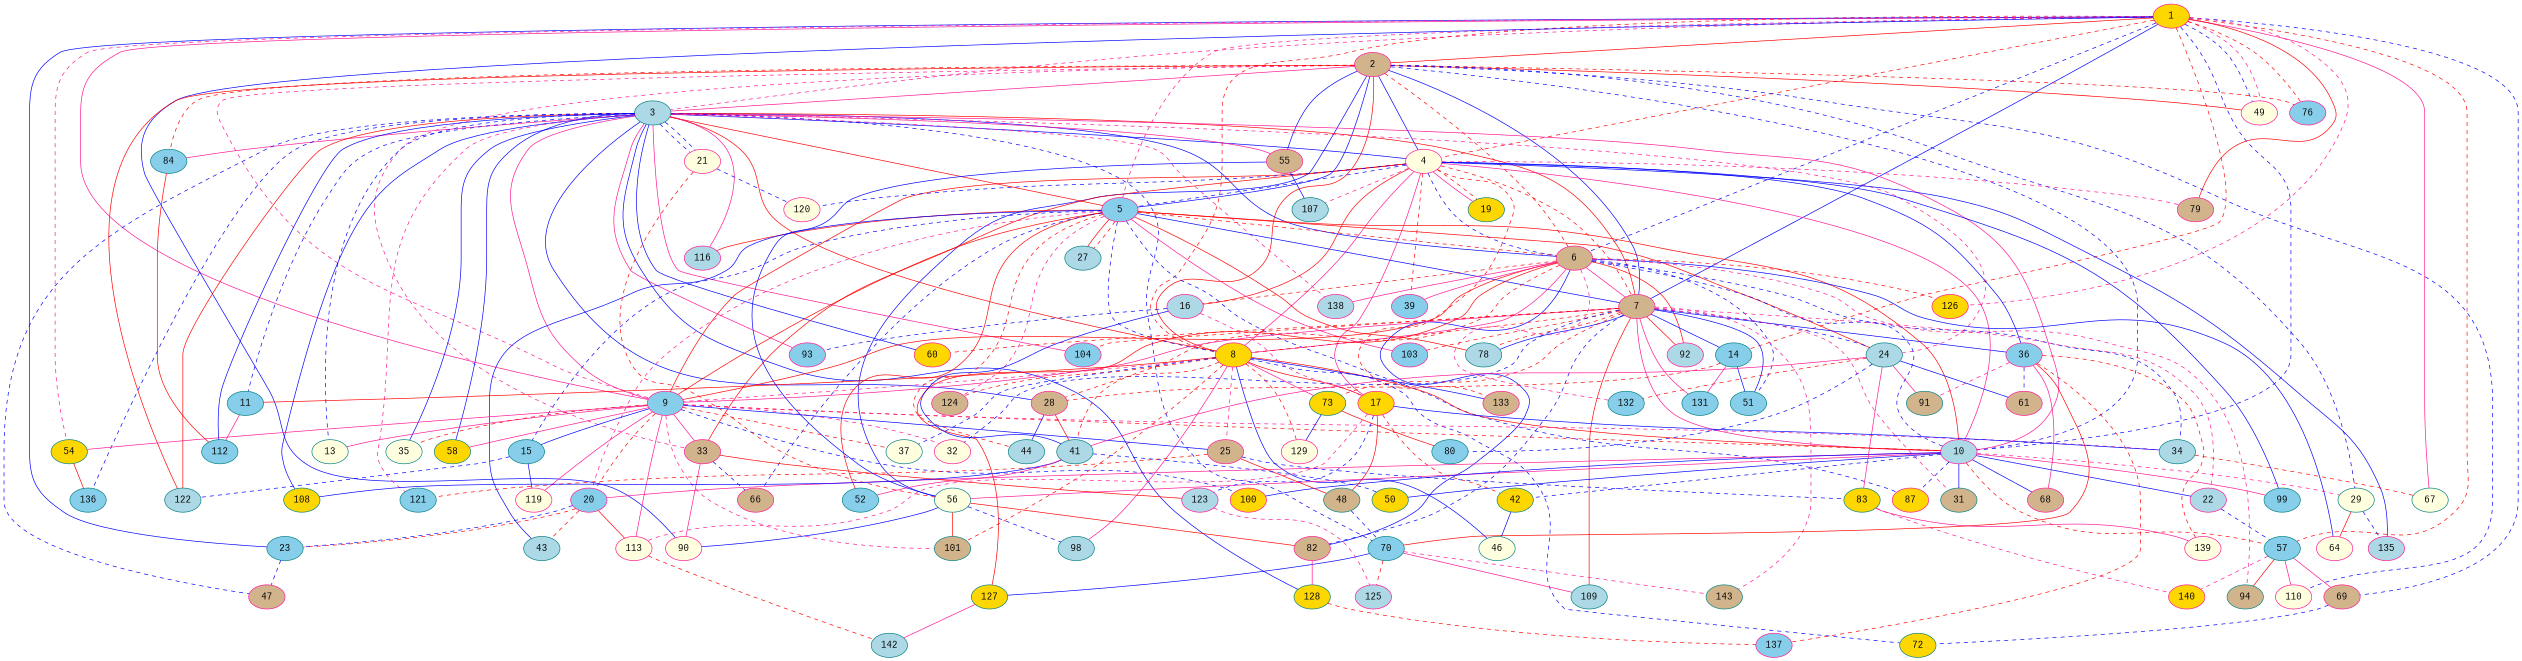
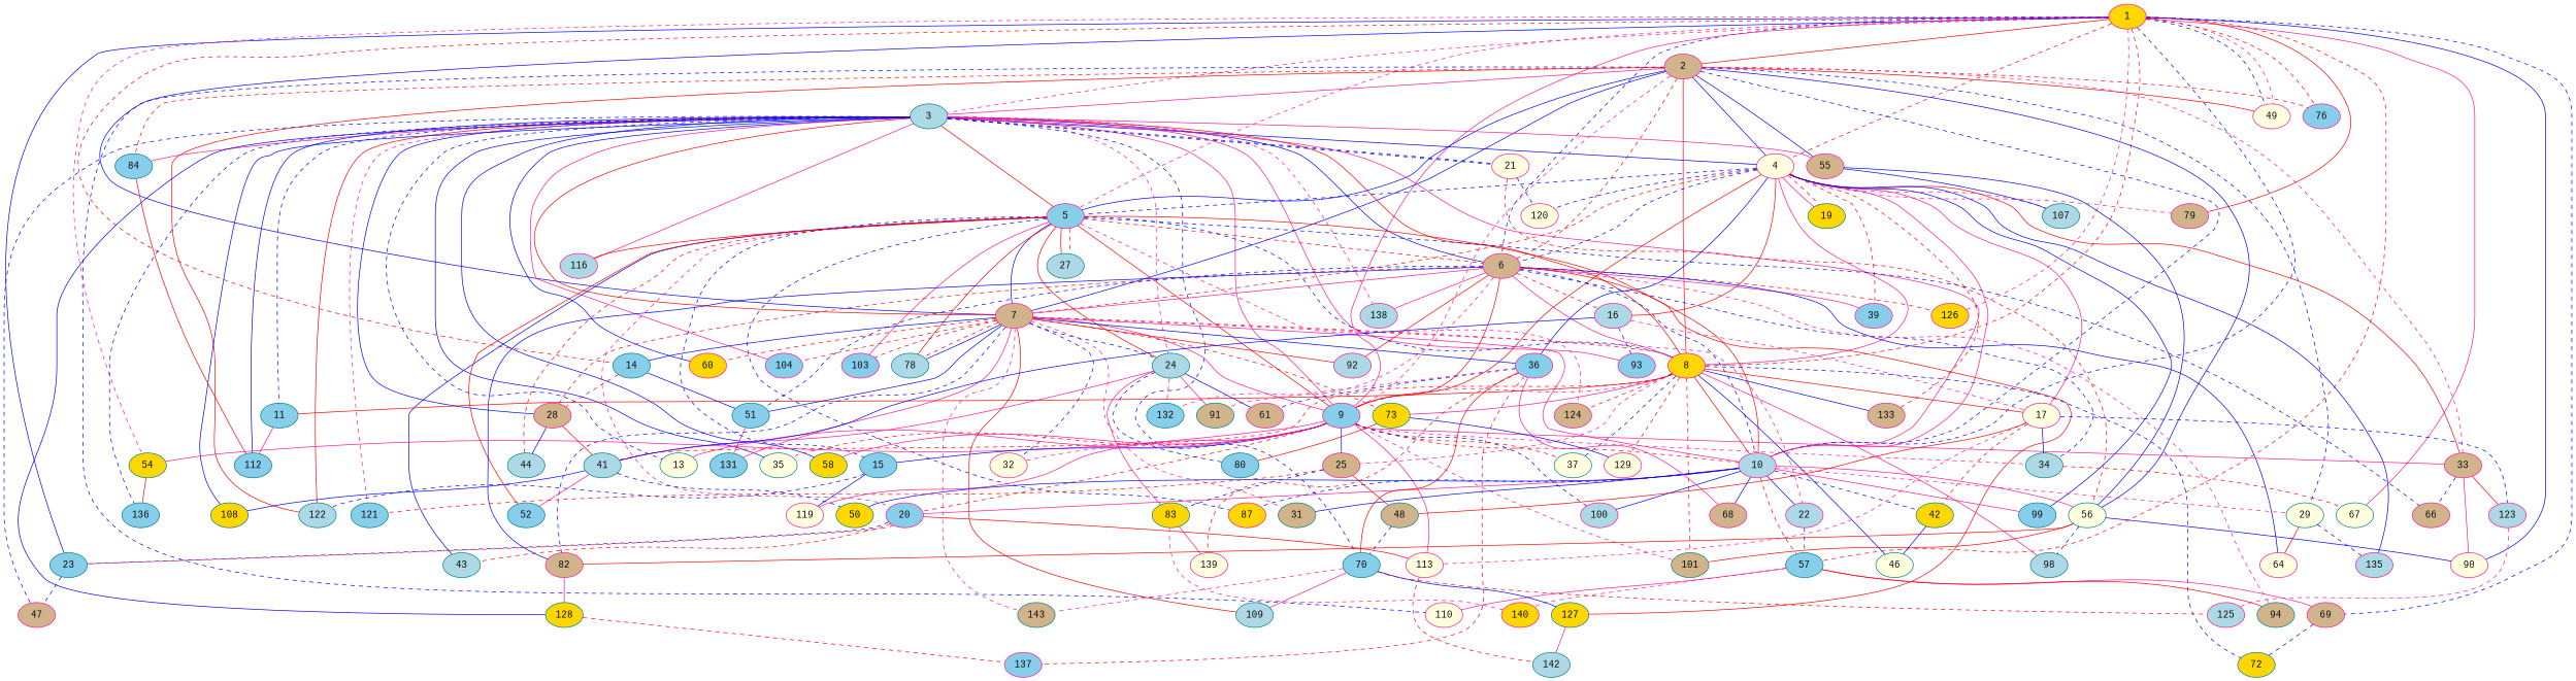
  graph {
    fontname="Liberation Mono"
    node [color=deeppink fillcolor=skyblue fontname="Liberation Mono" style=filled]
    edge [color=blue fontname="Liberation Mono" style=solid]
    1 [fillcolor=gold super="+106"]
    2 [fillcolor=tan super="+89"]
    3 [color=teal fillcolor=lightblue super="+53"]
    4 [fillcolor=lightyellow super="+12"]
    5 [super="+26"]
    6 [fillcolor=tan super="+63"]
    7 [fillcolor=tan super="+75"]
    8 [fillcolor=gold super="+45"]
    9 [super="+18"]
    10 [fillcolor=lightblue super="+30"]
    14 [color=teal super="+86"]
    23 [color=teal super="+96"]
    49 [fillcolor=lightyellow super="+95"]
    54 [color=teal fillcolor=gold]
    57 [color=teal super="+59"]
    67 [color=teal fillcolor=lightyellow]
    69 [fillcolor=tan]
    76
    79 [fillcolor=tan]
    90 [fillcolor=lightyellow super="+114"]
    126 [fillcolor=gold]
    29 [color=teal fillcolor=lightyellow]
    33 [fillcolor=tan super="+81"]
    55 [fillcolor=tan super="+85"]
    56 [color=teal fillcolor=lightyellow super="+62"]
    84 [color=teal]
    110 [fillcolor=lightyellow]
    122 [color=teal fillcolor=lightblue super="+134"]
    11 [color=teal super="+117"]
    13 [color=teal fillcolor=lightyellow]
    21 [fillcolor=lightyellow super="+111"]
    24 [color=teal fillcolor=lightblue super="+77"]
    28 [fillcolor=tan super="+71"]
    35 [color=teal fillcolor=lightyellow]
    47 [fillcolor=tan]
    58 [color=teal fillcolor=gold]
    60 [fillcolor=gold]
    70 [color=teal super="+105"]
    93
    104
    108 [color=teal fillcolor=gold]
    112 [color=teal]
    116 [fillcolor=lightblue]
    121 [color=teal]
    128 [color=teal fillcolor=gold]
    136 [color=teal]
    138 [fillcolor=lightblue]
    16 [fillcolor=lightblue super="+88"]
-   17 [fillcolor=gold super="+97"]
+   17 [fillcolor=lightyellow super="+97"]
    19 [color=teal fillcolor=gold]
    36 [super="+40"]
    39
    99 [color=teal]
    107 [color=teal fillcolor=lightblue]
    120 [fillcolor=lightyellow]
    133 [fillcolor=tan]
    135 [fillcolor=lightblue]
    15 [color=teal]
    20 [super="+38"]
    27 [color=teal fillcolor=lightblue]
    43 [color=teal fillcolor=lightblue]
    44 [color=teal fillcolor=lightblue]
    52 [color=teal]
    66 [fillcolor=tan]
    78 [color=teal fillcolor=lightblue super="+118"]
    87 [fillcolor=gold]
    103
    124 [fillcolor=tan]
    34 [color=teal fillcolor=lightblue super="+102"]
    51 [color=teal]
    64 [fillcolor=lightyellow]
    82 [fillcolor=tan super="+115"]
    92 [fillcolor=lightblue]
    94 [color=teal fillcolor=tan]
    127 [color=teal fillcolor=gold]
    132 [color=teal]
    22 [fillcolor=lightblue]
    31 [color=teal fillcolor=tan]
    32 [fillcolor=lightyellow]
    73 [color=teal fillcolor=gold]
    109 [color=teal fillcolor=lightblue]
    131 [color=teal]
    143 [color=teal fillcolor=tan]
    25 [fillcolor=tan]
    37 [color=teal fillcolor=lightyellow]
    41 [color=teal fillcolor=lightblue super="+74"]
    46 [color=teal fillcolor=lightyellow]
    72 [color=teal fillcolor=gold]
    98 [color=teal fillcolor=lightblue]
    101 [color=teal fillcolor=tan super="+130"]
    129 [fillcolor=lightyellow]
-   100 [fillcolor=gold]
+   100 [fillcolor=lightblue]
    113 [fillcolor=lightyellow super="+141"]
    119 [fillcolor=lightyellow]
    42 [color=teal fillcolor=gold]
    50 [color=teal fillcolor=gold super="+65"]
    68 [fillcolor=tan]
    140 [fillcolor=gold]
    123 [fillcolor=lightblue]
    61 [fillcolor=tan]
    80 [color=teal]
    83 [color=teal fillcolor=gold]
    91 [color=teal fillcolor=tan]
    125 [fillcolor=lightblue]
    137
    48 [color=teal fillcolor=tan]
    139 [fillcolor=lightyellow]
    142 [color=teal fillcolor=lightblue]
    1 -- 2 [color=red]
    1 -- 3 [color=deeppink style=dashed]
    1 -- 4 [color=red style=dashed]
    1 -- 5 [color=deeppink style=dashed]
    1 -- 6 [style=dashed]
    1 -- 7
    1 -- 8 [color=red style=dashed]
    1 -- 9 [color=deeppink weight=2]
    1 -- 10 [style=dashed weight=2]
    1 -- 14 [color=red style=dashed]
    1 -- 23
    1 -- 49 [style=dashed]
    1 -- 49 [color=deeppink style=dashed]
    1 -- 54 [color=deeppink style=dashed]
    1 -- 57 [color=red style=dashed]
    1 -- 67 [color=deeppink]
    1 -- 69 [style=dashed]
    1 -- 76 [color=red style=dashed]
    1 -- 79 [color=red]
    1 -- 90
    1 -- 126 [color=deeppink style=dashed]
    2 -- 3 [color=deeppink]
    2 -- 4
    2 -- 5 [weight=2]
    2 -- 6 [color=red style=dashed]
    2 -- 7
    2 -- 8 [color=red]
    2 -- 9 [color=deeppink style=dashed]
    2 -- 10 [style=dashed]
    2 -- 49 [color=red]
    2 -- 76 [color=red style=dashed]
    2 -- 29 [style=dashed]
    2 -- 33 [color=deeppink style=dashed]
    2 -- 55
    2 -- 56
    2 -- 84 [color=red style=dashed]
    2 -- 110 [style=dashed]
    2 -- 122 [color=red]
    3 -- 4
    3 -- 5 [color=red]
    3 -- 6
    3 -- 7 [color=red weight=2]
    3 -- 8 [color=red]
    3 -- 9 [color=deeppink weight=3]
    3 -- 10 [color=deeppink]
    3 -- 55 [color=deeppink weight=2]
    3 -- 84 [color=deeppink]
    3 -- 122 [color=red]
    3 -- 11 [style=dashed]
    3 -- 13 [style=dashed]
    3 -- 21 [style=dashed]
    3 -- 21 [style=dashed]
    3 -- 24 [color=deeppink style=dashed]
    3 -- 28
    3 -- 35
    3 -- 47 [style=dashed]
    3 -- 58
    3 -- 60
    3 -- 70 [style=dashed]
    3 -- 93 [color=deeppink]
    3 -- 104 [color=deeppink]
    3 -- 108
    3 -- 112
    3 -- 116 [color=deeppink]
    3 -- 121 [color=deeppink style=dashed]
    3 -- 128
    3 -- 136 [style=dashed]
    3 -- 138 [color=deeppink style=dashed]
    4 -- 5 [style=dashed weight=2]
    4 -- 6 [style=dashed]
    4 -- 7 [color=red style=dashed]
    4 -- 8 [color=deeppink]
    4 -- 9 [color=red weight=2]
    4 -- 10 [color=deeppink]
    4 -- 79 [color=deeppink style=dashed]
    4 -- 33 [color=red]
    4 -- 16 [color=red]
    4 -- 17 [color=deeppink]
    4 -- 19 [color=deeppink]
    4 -- 19 [color=red style=dashed]
    4 -- 36 [weight=2]
    4 -- 39 [color=red style=dashed]
    4 -- 99
    4 -- 107 [color=deeppink style=dashed]
    4 -- 120 [style=dashed]
    4 -- 133 [color=red style=dashed]
    4 -- 135
    5 -- 6 [color=red style=dashed]
    5 -- 7
    5 -- 8 [style=dashed]
    5 -- 9 [color=red]
    5 -- 10 [color=red]
    5 -- 24 [color=red]
    5 -- 116 [color=red]
    5 -- 15 [style=dashed]
    5 -- 20 [color=deeppink style=dashed]
    5 -- 27 [color=red]
    5 -- 27 [color=red style=dashed]
    5 -- 43
    5 -- 44 [color=red style=dashed]
    5 -- 52 [color=red]
    5 -- 66 [style=dashed]
    5 -- 78 [color=red]
    5 -- 87 [style=dashed]
    5 -- 103 [color=deeppink]
    5 -- 124 [color=deeppink style=dashed]
    6 -- 7 [color=deeppink]
    6 -- 8 [color=deeppink]
    6 -- 9 [color=red weight=2]
    6 -- 10 [style=dashed]
    6 -- 126 [color=red style=dashed]
    6 -- 28 [color=red style=dashed]
    6 -- 138 [color=deeppink]
    6 -- 16 [color=red style=dashed]
    6 -- 39 [color=deeppink]
    6 -- 34 [style=dashed]
    6 -- 51 [style=dashed]
    6 -- 64
    6 -- 82
    6 -- 92 [color=red]
    6 -- 94 [color=deeppink style=dashed]
    6 -- 127 [color=red]
    6 -- 132 [color=deeppink style=dashed]
    7 -- 8 [color=red style=dashed weight=2]
    7 -- 9 [color=deeppink]
    7 -- 10 [color=deeppink]
    7 -- 14
    7 -- 24 [style=dashed]
    7 -- 60 [color=red style=dashed]
    7 -- 104 [color=red style=dashed]
    7 -- 36
    7 -- 78 [color=red style=dashed]
    7 -- 78
    7 -- 103 [color=red style=dashed]
    7 -- 51
    7 -- 82 [style=dashed]
    7 -- 92 [color=red]
    7 -- 22 [color=deeppink style=dashed]
    7 -- 31 [color=deeppink style=dashed]
    7 -- 32 [style=dashed]
    7 -- 73 [color=red style=dashed]
    7 -- 109 [color=red]
    7 -- 131 [color=deeppink]
    7 -- 143 [color=deeppink style=dashed]
    8 -- 9 [color=deeppink style=dashed]
    8 -- 10 [color=red]
    8 -- 11 [color=red]
    8 -- 17 [color=red]
    8 -- 133
    8 -- 124 [color=red style=dashed]
    8 -- 73 [color=deeppink]
    8 -- 25 [color=deeppink style=dashed]
    8 -- 37 [style=dashed]
    8 -- 41 [color=red style=dashed]
    8 -- 46
    8 -- 72 [style=dashed]
    8 -- 98 [color=deeppink]
    8 -- 101 [color=red style=dashed]
    8 -- 129 [color=red style=dashed]
    9 -- 10 [color=red style=dashed]
    9 -- 54 [color=deeppink]
    9 -- 33 [color=deeppink]
    9 -- 13 [color=deeppink]
    9 -- 35 [color=red style=dashed]
    9 -- 58 [color=deeppink]
    9 -- 15
    9 -- 20 [color=red style=dashed]
    9 -- 34 [color=deeppink style=dashed]
    9 -- 32 [color=deeppink style=dashed]
    9 -- 25
    9 -- 37 [color=red style=dashed]
    9 -- 101 [color=deeppink style=dashed]
    9 -- 100 [style=dashed]
    9 -- 113 [color=deeppink]
    9 -- 119 [color=deeppink]
    10 -- 57 [color=red style=dashed]
    10 -- 29 [color=deeppink style=dashed]
    10 -- 56 [color=deeppink]
    10 -- 99 [color=deeppink]
    10 -- 20 [color=deeppink]
    10 -- 87 [style=dashed]
    10 -- 22
    10 -- 31
    10 -- 100
    10 -- 42 [style=dashed]
    10 -- 50 [weight=2]
    10 -- 68
    14 -- 28 [color=red style=dashed]
    14 -- 51
-   14 -- 131 [color=deeppink]
+   51 -- 131 [color=deeppink]
    23 -- 47 [style=dashed]
    54 -- 136 [color=red]
    57 -- 69 [color=deeppink]
    57 -- 110 [color=deeppink]
    57 -- 94 [color=red]
    57 -- 140 [color=deeppink style=dashed]
    69 -- 72 [style=dashed]
    29 -- 135 [style=dashed]
    29 -- 64 [color=red]
    33 -- 90 [color=deeppink]
    33 -- 66 [style=dashed]
    33 -- 123 [color=red]
    55 -- 56
    55 -- 107
    56 -- 90
    56 -- 82 [color=red]
    56 -- 98 [style=dashed]
    56 -- 101 [color=red]
    84 -- 112 [color=red]
    11 -- 112 [color=deeppink]
    21 -- 56 [color=red style=dashed]
    21 -- 120 [style=dashed]
    24 -- 132 [color=red style=dashed]
    24 -- 41 [color=deeppink]
    24 -- 61
    24 -- 80 [style=dashed]
    24 -- 83 [color=deeppink]
    24 -- 91 [color=deeppink]
    28 -- 44
    28 -- 41 [color=red]
    70 -- 127
    70 -- 109 [color=deeppink]
    70 -- 143 [color=deeppink style=dashed]
    70 -- 125 [color=red style=dashed]
    128 -- 137 [color=red style=dashed]
    16 -- 93 [style=dashed]
    16 -- 17 [color=deeppink style=dashed]
    16 -- 41
    17 -- 34
    17 -- 113 [color=deeppink style=dashed]
    17 -- 42 [color=red style=dashed]
    17 -- 123 [style=dashed]
    17 -- 48 [color=red]
    36 -- 70 [color=red]
    36 -- 68 [color=deeppink]
    36 -- 61 [style=dashed]
    36 -- 91 [color=deeppink style=dashed]
    36 -- 137 [color=red style=dashed]
    36 -- 139 [color=red style=dashed]
    15 -- 122 [style=dashed]
    15 -- 119
    20 -- 23 [style=dashed]
    20 -- 23 [color=red style=dashed]
    20 -- 43 [color=red style=dashed]
    20 -- 113 [color=red]
    34 -- 67 [color=red style=dashed]
    82 -- 128 [color=deeppink]
    127 -- 142 [color=deeppink]
    22 -- 57 [style=dashed]
    73 -- 129
    73 -- 80 [color=red]
    25 -- 121 [color=red style=dashed]
    25 -- 83 [style=dashed]
    25 -- 48 [color=red]
    41 -- 108
    41 -- 52 [color=deeppink]
    41 -- 50 [style=dashed]
    113 -- 142 [color=red style=dashed]
    42 -- 46
    123 -- 125 [color=deeppink style=dashed]
    83 -- 140 [color=deeppink style=dashed]
    83 -- 139 [color=deeppink]
    48 -- 70 [style=dashed]
  }
